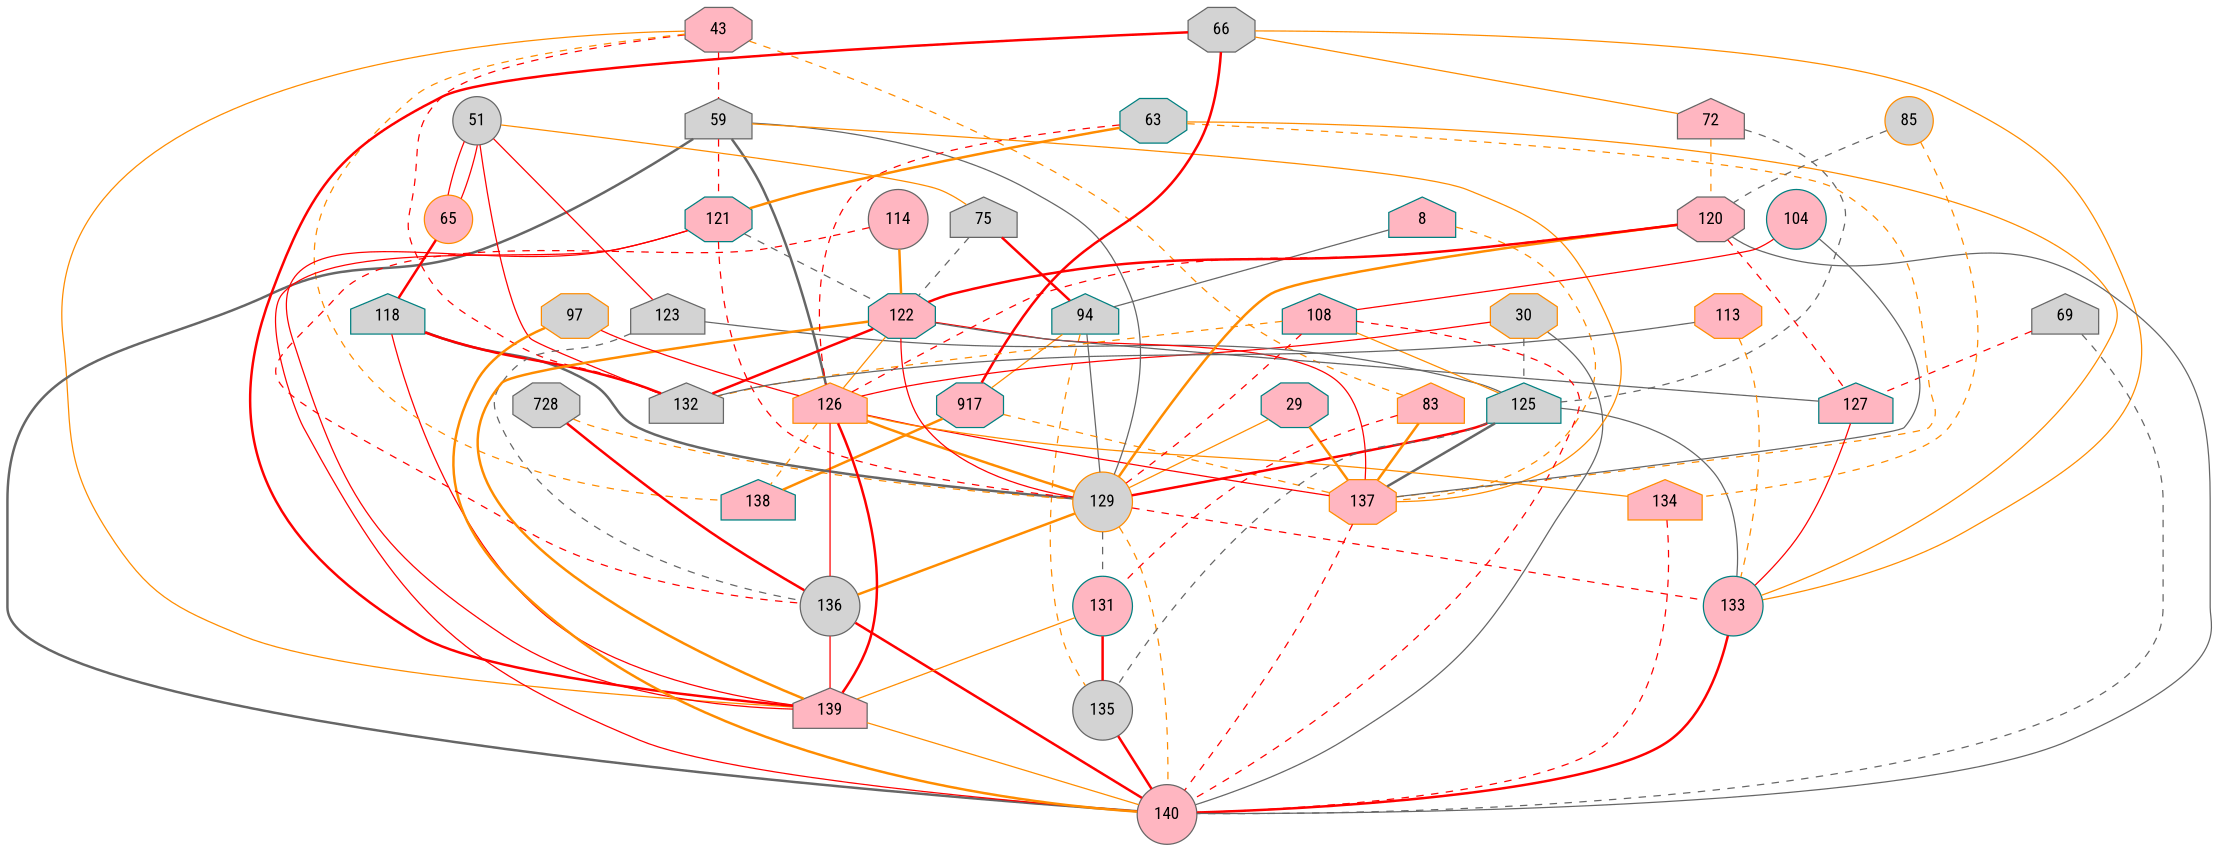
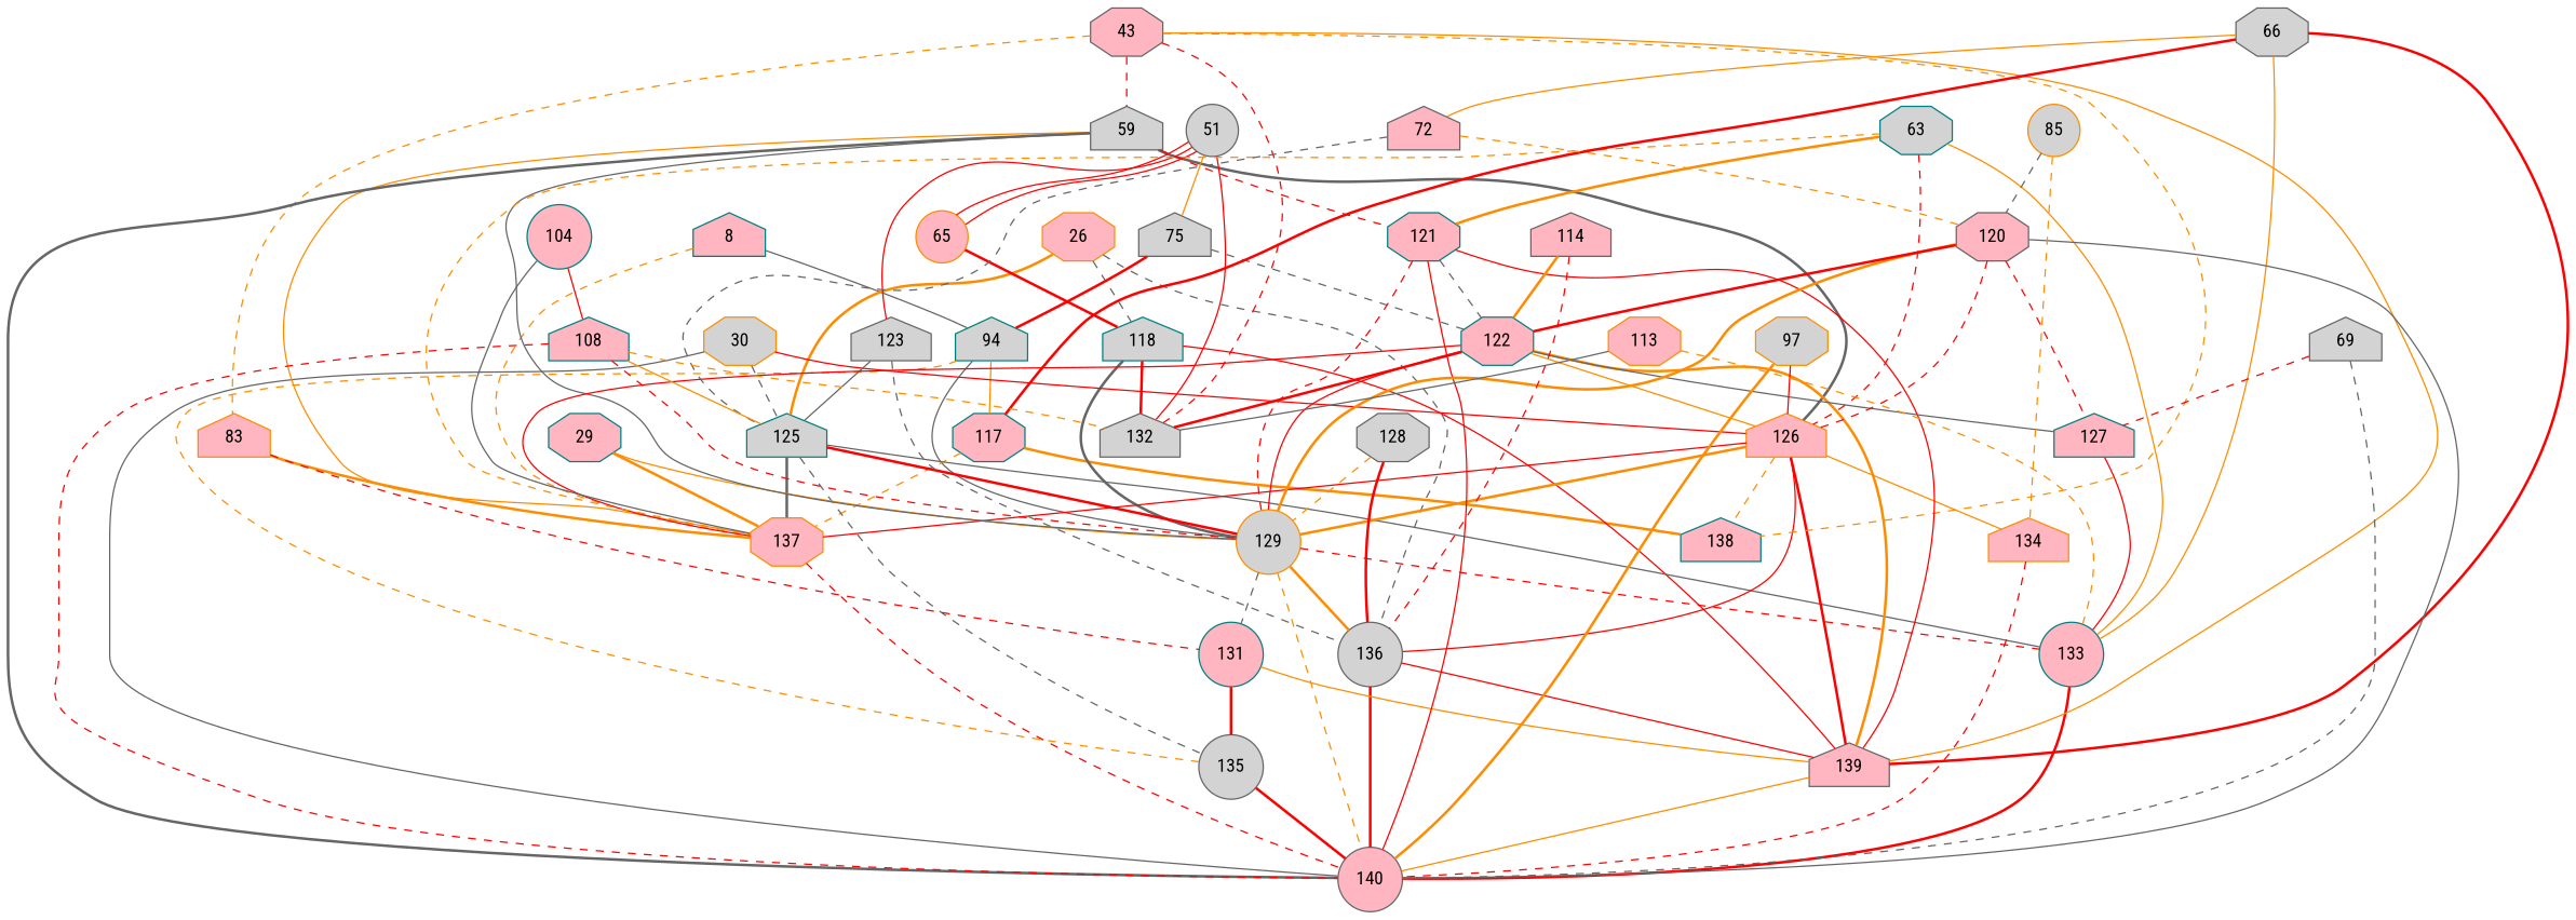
  graph {
    fontname="Roboto Condensed"
    node [color=gray40 fillcolor=lightpink fontname="Roboto Condensed" shape=house style=filled]
    edge [color=red fontname="Roboto Condensed" style=solid]
    94 [color=teal fillcolor=lightgrey super="+15"]
    129 [color=darkorange fillcolor=lightgrey shape=circle super="+110+107+115+124"]
-   117 [color=teal shape=octagon label=917]
+   117 [color=teal shape=octagon]
    135 [fillcolor=lightgrey shape=circle super="+31"]
    8 [color=teal]
    137 [color=darkorange shape=octagon super="+61+57+28+81+68"]
    140 [shape=circle super="+99+80+130"]
+   26 [color=darkorange shape=octagon super="+16"]
    118 [color=teal fillcolor=lightgrey super="+14"]
    125 [color=teal fillcolor=lightgrey super="+103+40"]
    136 [fillcolor=lightgrey shape=circle super="+13+98+111"]
    132 [fillcolor=lightgrey super="+96+112"]
    139 [super="+93"]
    133 [color=teal shape=circle super="+74+92"]
    131 [color=teal shape=circle]
    29 [color=teal shape=octagon]
    30 [color=darkorange fillcolor=lightgrey shape=octagon]
    126 [color=darkorange super="+76+41+116"]
    138 [color=teal]
    134 [color=darkorange super="+102"]
    43 [shape=octagon super="+36"]
    59 [fillcolor=lightgrey super="+39+46+58"]
    83 [color=darkorange]
    121 [color=teal shape=octagon super="+64"]
    65 [color=darkorange shape=circle super="+19"]
    51 [fillcolor=lightgrey shape=circle]
    75 [fillcolor=lightgrey]
    123 [fillcolor=lightgrey super="+33"]
    122 [color=teal shape=octagon super="+84+70+87+109+119"]
    63 [color=teal fillcolor=lightgrey shape=octagon]
    66 [fillcolor=lightgrey shape=octagon super="+37"]
    72
    120 [shape=octagon super="+25+27+56"]
    127 [color=teal super="+100"]
    69 [fillcolor=lightgrey]
    85 [color=darkorange fillcolor=lightgrey shape=circle]
    97 [color=darkorange fillcolor=lightgrey shape=octagon]
    108 [color=teal super="+91"]
    104 [color=teal shape=circle]
    113 [color=darkorange shape=octagon]
-   114 [shape=circle]
-   128 [fillcolor=lightgrey shape=octagon label=728]
+   114
+   128 [fillcolor=lightgrey shape=octagon]
    94 -- 129 [color=gray40 weight=2]
    94 -- 117 [color=darkorange weight=2]
    94 -- 135 [color=darkorange style=dashed]
    129 -- 140 [color=darkorange style=dashed weight=2]
    129 -- 136 [color=darkorange style=bold weight=3]
    129 -- 133 [style=dashed weight=5]
    129 -- 131 [color=gray40 style=dashed weight=2]
    117 -- 137 [color=darkorange style=dashed weight=3]
    117 -- 138 [color=darkorange style=bold]
    135 -- 140 [style=bold weight=2]
    8 -- 94 [color=gray40]
    8 -- 137 [color=darkorange style=dashed]
    137 -- 140 [style=dashed weight=4]
+   26 -- 118 [color=gray40 style=dashed weight=2]
+   26 -- 125 [color=darkorange style=bold]
+   26 -- 136 [color=gray40 style=dashed weight=2]
    118 -- 129 [color=gray40 style=bold]
    118 -- 132 [style=bold]
    118 -- 139
    125 -- 129 [style=bold weight=4]
    125 -- 135 [color=gray40 style=dashed]
    125 -- 137 [color=gray40 style=bold weight=4]
    125 -- 133 [color=gray40]
    136 -- 140 [style=bold weight=4]
    136 -- 139
    139 -- 140 [color=darkorange weight=2]
    133 -- 140 [style=bold]
    131 -- 135 [style=bold]
    131 -- 139 [color=darkorange weight=2]
    29 -- 129 [color=darkorange]
    29 -- 137 [color=darkorange style=bold]
    30 -- 140 [color=gray40]
    30 -- 125 [color=gray40 style=dashed]
    30 -- 126
    126 -- 129 [color=darkorange style=bold weight=4]
    126 -- 137 [weight=2]
    126 -- 136 [weight=6]
    126 -- 139 [style=bold weight=2]
    126 -- 138 [color=darkorange style=dashed]
    126 -- 134 [color=darkorange weight=2]
    134 -- 140 [style=dashed weight=2]
    43 -- 132 [style=dashed]
    43 -- 139 [color=darkorange]
    43 -- 138 [color=darkorange style=dashed]
    43 -- 59 [style=dashed weight=3]
    43 -- 83 [color=darkorange style=dashed]
    59 -- 129 [color=gray40]
    59 -- 137 [color=darkorange]
    59 -- 140 [color=gray40 style=bold]
    59 -- 126 [color=gray40 style=bold weight=2]
    59 -- 121 [style=dashed weight=3]
    83 -- 137 [color=darkorange style=bold]
    83 -- 131 [style=dashed]
    121 -- 129 [style=dashed weight=2]
    121 -- 140 [weight=2]
    121 -- 139
    121 -- 122 [color=gray40 style=dashed]
    65 -- 118 [style=bold]
    51 -- 132
    51 -- 65 [weight=2]
    51 -- 65
    51 -- 75 [color=darkorange]
    51 -- 123
    75 -- 94 [style=bold]
    75 -- 122 [color=gray40 style=dashed]
    123 -- 125 [color=gray40]
    123 -- 136 [color=gray40 style=dashed]
    122 -- 129 [weight=8]
    122 -- 137 [weight=3]
    122 -- 132 [style=bold]
    122 -- 139 [color=darkorange style=bold]
    122 -- 126 [color=darkorange weight=5]
    122 -- 127 [color=gray40 weight=2]
    63 -- 137 [color=darkorange style=dashed]
    63 -- 133 [color=darkorange weight=2]
    63 -- 126 [style=dashed]
    63 -- 121 [color=darkorange style=bold]
    66 -- 117 [style=bold]
    66 -- 139 [style=bold weight=2]
    66 -- 133 [color=darkorange]
    66 -- 72 [color=darkorange]
    72 -- 125 [color=gray40 style=dashed]
    72 -- 120 [color=darkorange style=dashed]
    120 -- 129 [color=darkorange style=bold weight=2]
    120 -- 140 [color=gray40 weight=2]
    120 -- 126 [style=dashed]
    120 -- 122 [style=bold]
    120 -- 127 [style=dashed weight=2]
    127 -- 133
    69 -- 140 [color=gray40 style=dashed]
    69 -- 127 [style=dashed]
    85 -- 134 [color=darkorange style=dashed]
    85 -- 120 [color=gray40 style=dashed]
    97 -- 140 [color=darkorange style=bold]
    97 -- 126
    108 -- 129 [style=dashed weight=3]
    108 -- 140 [style=dashed]
    108 -- 125 [color=darkorange]
    108 -- 132 [color=darkorange style=dashed weight=2]
    104 -- 137 [color=gray40]
    104 -- 108
    113 -- 132 [color=gray40]
    113 -- 133 [color=darkorange style=dashed]
    114 -- 136 [style=dashed weight=2]
    114 -- 122 [color=darkorange style=bold]
    128 -- 129 [color=darkorange style=dashed]
    128 -- 136 [style=bold weight=2]
  }
